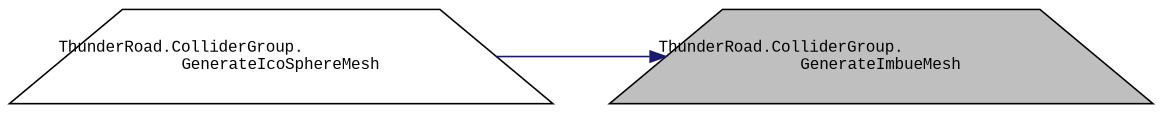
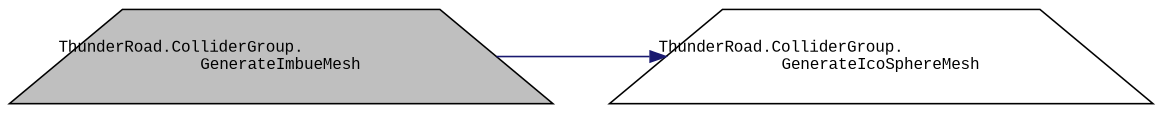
  digraph {
    rankdir=LR
    fontname="Liberation Mono"
    node [color=black fontname="Liberation Mono" fontsize=10 shape=trapezium style=filled]
    n1 [fillcolor=grey75 fontcolor=black height=0.2 label="ThunderRoad.ColliderGroup.\lGenerateImbueMesh" width=0.4]
    n2 [fillcolor=white height=0.2 label="ThunderRoad.ColliderGroup.\lGenerateIcoSphereMesh" width=0.4]
-   n2 -> n1 [color=midnightblue fontname="Liberation Mono" fontsize=10 labelfontname=Helvetica labelfontsize=10 style=solid]
+   n1 -> n2 [color=midnightblue fontname="Liberation Mono" fontsize=10 labelfontname=Helvetica labelfontsize=10 style=solid]
  }
